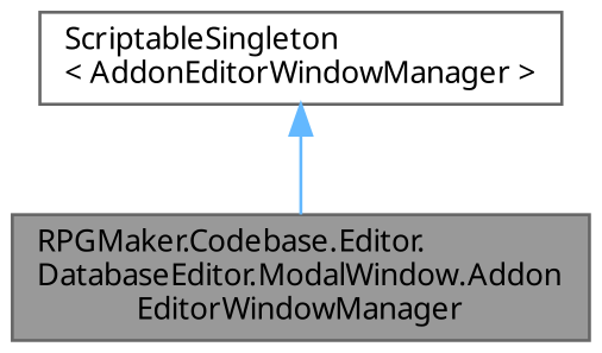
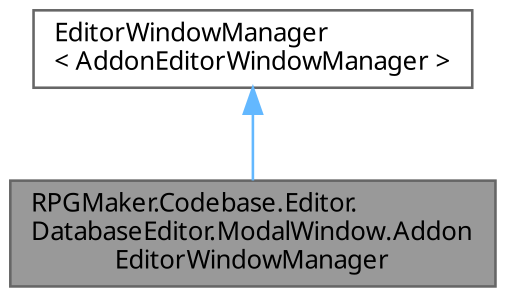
  digraph {
    fontname="Noto Sans"
    node [color=gray40 fontname="Noto Sans" fontsize=10 shape=box style=filled]
    n1 [fillcolor=grey60 fontcolor=black height=0.2 label="RPGMaker.Codebase.Editor.\lDatabaseEditor.ModalWindow.Addon\lEditorWindowManager" width=0.4]
-   n2 [fillcolor=white height=0.2 label="ScriptableSingleton\l\< AddonEditorWindowManager \>" width=0.4]
+   n2 [fillcolor=white height=0.2 label="EditorWindowManager\l\< AddonEditorWindowManager \>" width=0.4]
    n2 -> n1 [color=steelblue1 dir=back fontname="Noto Sans" fontsize=10 labelfontname=Helvetica labelfontsize=10 style=solid]
  }
